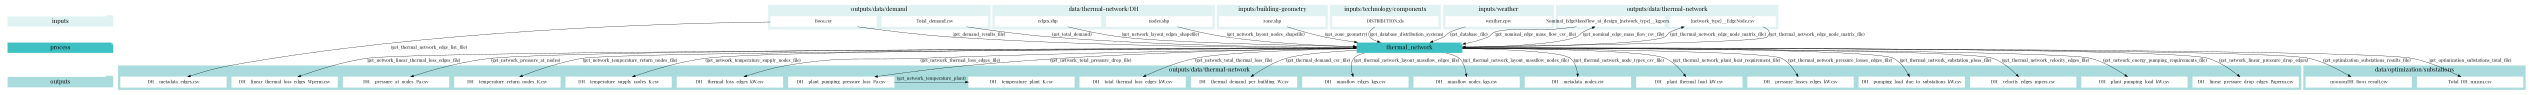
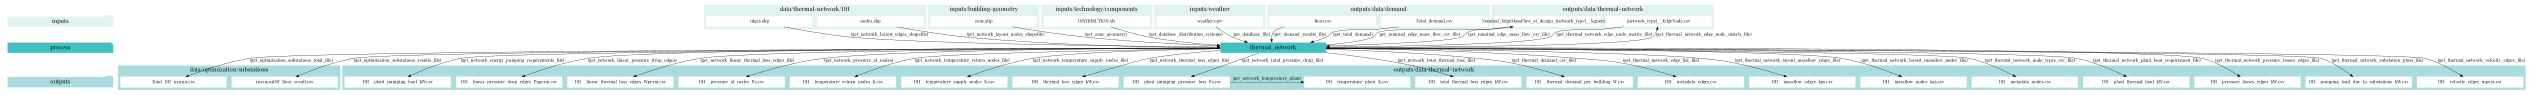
  digraph {
    fontname="Playfair Display"
    newrank=true
    rankdir=TB
    node [color=white fixedsize=true fontname="Playfair Display" fontsize=15 shape=box style=filled]
    edge [fontname="Playfair Display" fontsize=15]
    process [fillcolor="#3FC0C2" fontsize=20 shape=note width=5]
    outputs [fillcolor="#aadcdd" fontsize=20 shape=folder width=5]
    inputs [fillcolor="#E1F2F2" fontsize=20 shape=folder width=5]
    "110011011DH_B001_result.csv" [width=5]
    "Total_DH_111111111.csv" [width=5]
    "edges.shp" [width=5]
    "nodes.shp" [width=5]
    "zone.shp" [width=5]
    "DISTRIBUTION.xls" [width=5]
    "weather.epw" [width=5]
    "B001.csv" [width=5]
    "Total_demand.csv" [width=5]
    "Nominal_EdgeMassFlow_at_design_{network_type}__kgpers.csv" [width=5]
    "{network_type}__EdgeNode.csv" [width=5]
    "DH__plant_pumping_load_kW.csv" [width=5]
    "DH__linear_pressure_drop_edges_Paperm.csv" [width=5]
    "DH__linear_thermal_loss_edges_Wperm.csv" [width=5]
    "DH__pressure_at_nodes_Pa.csv" [width=5]
    "DH__temperature_plant_K.csv" [width=5]
    "DH__temperature_return_nodes_K.csv" [width=5]
    "DH__temperature_supply_nodes_K.csv" [width=5]
    "DH__thermal_loss_edges_kW.csv" [width=5]
    "DH__plant_pumping_pressure_loss_Pa.csv" [width=5]
    "DH__total_thermal_loss_edges_kW.csv" [width=5]
    "DH__thermal_demand_per_building_W.csv" [width=5]
    "DH__metadata_edges.csv" [width=5]
    "DH__massflow_edges_kgs.csv" [width=5]
    "DH__massflow_nodes_kgs.csv" [width=5]
    "DH__metadata_nodes.csv" [width=5]
    "DH__plant_thermal_load_kW.csv" [width=5]
    "DH__pressure_losses_edges_kW.csv" [width=5]
    "DH__pumping_load_due_to_substations_kW.csv" [width=5]
    "DH__velocity_edges_mpers.csv" [width=5]
-   thermal_network [fillcolor="#3FC0C2" fontsize=20 shape=note width=5]
+   thermal_network [fillcolor="#3FC0C2" fontsize=20 width=5]
    subgraph cluster_1 {
      fontsize=25
      style=invis
      process
      outputs
      inputs
    }
    subgraph cluster_2 {
      color="#aadcdd"
      fontsize=20
      label="data/optimization/substations"
      rank=same
      style=filled
      "110011011DH_B001_result.csv"
      "Total_DH_111111111.csv"
    }
    subgraph cluster_3 {
      color="#E1F2F2"
      fontsize=20
      label="data/thermal-network/DH"
      rank=same
      style=filled
      "edges.shp"
      "nodes.shp"
    }
    subgraph cluster_4 {
      color="#E1F2F2"
      fontsize=20
      label="inputs/building-geometry"
      rank=same
      style=filled
      "zone.shp"
    }
    subgraph cluster_5 {
      color="#E1F2F2"
      fontsize=20
      label="inputs/technology/components"
      rank=same
      style=filled
      "DISTRIBUTION.xls"
    }
    subgraph cluster_6 {
      color="#E1F2F2"
      fontsize=20
      label="inputs/weather"
      rank=same
      style=filled
      "weather.epw"
    }
    subgraph cluster_7 {
      color="#E1F2F2"
      fontsize=20
      label="outputs/data/demand"
      rank=same
      style=filled
      "B001.csv"
      "Total_demand.csv"
    }
    subgraph cluster_8 {
      color="#E1F2F2"
      fontsize=20
      label="outputs/data/thermal-network"
      rank=same
      style=filled
      "Nominal_EdgeMassFlow_at_design_{network_type}__kgpers.csv"
      "{network_type}__EdgeNode.csv"
    }
    subgraph cluster_9 {
      color="#aadcdd"
      fontsize=20
      label="outputs/data/thermal-network"
      rank=same
      style=filled
      "DH__plant_pumping_load_kW.csv"
      "DH__linear_pressure_drop_edges_Paperm.csv"
      "DH__linear_thermal_loss_edges_Wperm.csv"
      "DH__pressure_at_nodes_Pa.csv"
      "DH__temperature_plant_K.csv"
      "DH__temperature_return_nodes_K.csv"
      "DH__temperature_supply_nodes_K.csv"
      "DH__thermal_loss_edges_kW.csv"
      "DH__plant_pumping_pressure_loss_Pa.csv"
      "DH__total_thermal_loss_edges_kW.csv"
      "DH__thermal_demand_per_building_W.csv"
      "DH__metadata_edges.csv"
      "DH__massflow_edges_kgs.csv"
      "DH__massflow_nodes_kgs.csv"
      "DH__metadata_nodes.csv"
      "DH__plant_thermal_load_kW.csv"
      "DH__pressure_losses_edges_kW.csv"
      "DH__pumping_load_due_to_substations_kW.csv"
      "DH__velocity_edges_mpers.csv"
    }
    process -> outputs [style=invis]
    inputs -> process [style=invis]
    "edges.shp" -> thermal_network [label="(get_network_layout_edges_shapefile)"]
    "nodes.shp" -> thermal_network [label="(get_network_layout_nodes_shapefile)"]
    "zone.shp" -> thermal_network [label="(get_zone_geometry)"]
    "DISTRIBUTION.xls" -> thermal_network [label="(get_database_distribution_systems)"]
    "weather.epw" -> thermal_network [label="(get_database_file)"]
    "B001.csv" -> thermal_network [label="(get_demand_results_file)"]
    "Total_demand.csv" -> thermal_network [label="(get_total_demand)"]
    "Nominal_EdgeMassFlow_at_design_{network_type}__kgpers.csv" -> thermal_network [label="(get_nominal_edge_mass_flow_csv_file)"]
    "{network_type}__EdgeNode.csv" -> thermal_network [label="(get_thermal_network_edge_node_matrix_file)"]
    "DH__plant_pumping_pressure_loss_Pa.csv" -> "DH__temperature_plant_K.csv" [label="(get_network_temperature_plant)"]
    thermal_network -> "110011011DH_B001_result.csv" [label="(get_optimization_substations_results_file)"]
    thermal_network -> "Total_DH_111111111.csv" [label="(get_optimization_substations_total_file)"]
    thermal_network -> "Nominal_EdgeMassFlow_at_design_{network_type}__kgpers.csv" [label="(get_nominal_edge_mass_flow_csv_file)"]
    thermal_network -> "{network_type}__EdgeNode.csv" [label="(get_thermal_network_edge_node_matrix_file)"]
    thermal_network -> "DH__plant_pumping_load_kW.csv" [label="(get_network_energy_pumping_requirements_file)"]
    thermal_network -> "DH__linear_pressure_drop_edges_Paperm.csv" [label="(get_network_linear_pressure_drop_edges)"]
    thermal_network -> "DH__linear_thermal_loss_edges_Wperm.csv" [label="(get_network_linear_thermal_loss_edges_file)"]
    thermal_network -> "DH__pressure_at_nodes_Pa.csv" [label="(get_network_pressure_at_nodes)"]
    thermal_network -> "DH__temperature_return_nodes_K.csv" [label="(get_network_temperature_return_nodes_file)"]
    thermal_network -> "DH__temperature_supply_nodes_K.csv" [label="(get_network_temperature_supply_nodes_file)"]
    thermal_network -> "DH__thermal_loss_edges_kW.csv" [label="(get_network_thermal_loss_edges_file)"]
    thermal_network -> "DH__plant_pumping_pressure_loss_Pa.csv" [label="(get_network_total_pressure_drop_file)"]
    thermal_network -> "DH__total_thermal_loss_edges_kW.csv" [label="(get_network_total_thermal_loss_file)"]
    thermal_network -> "DH__thermal_demand_per_building_W.csv" [label="(get_thermal_demand_csv_file)"]
-   "B001.csv" -> "DH__metadata_edges.csv" [label="(get_thermal_network_edge_list_file)"]
+   thermal_network -> "DH__metadata_edges.csv" [label="(get_thermal_network_edge_list_file)"]
    thermal_network -> "DH__massflow_edges_kgs.csv" [label="(get_thermal_network_layout_massflow_edges_file)"]
    thermal_network -> "DH__massflow_nodes_kgs.csv" [label="(get_thermal_network_layout_massflow_nodes_file)"]
    thermal_network -> "DH__metadata_nodes.csv" [label="(get_thermal_network_node_types_csv_file)"]
    thermal_network -> "DH__plant_thermal_load_kW.csv" [label="(get_thermal_network_plant_heat_requirement_file)"]
    thermal_network -> "DH__pressure_losses_edges_kW.csv" [label="(get_thermal_network_pressure_losses_edges_file)"]
    thermal_network -> "DH__pumping_load_due_to_substations_kW.csv" [label="(get_thermal_network_substation_ploss_file)"]
    thermal_network -> "DH__velocity_edges_mpers.csv" [label="(get_thermal_network_velocity_edges_file)"]
  }
